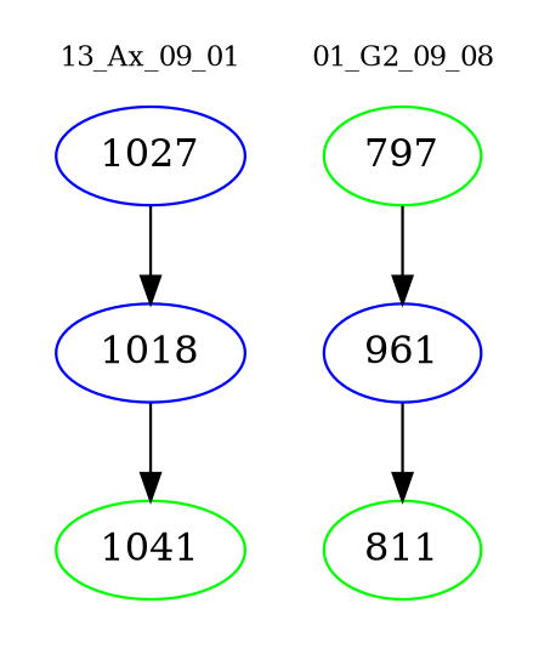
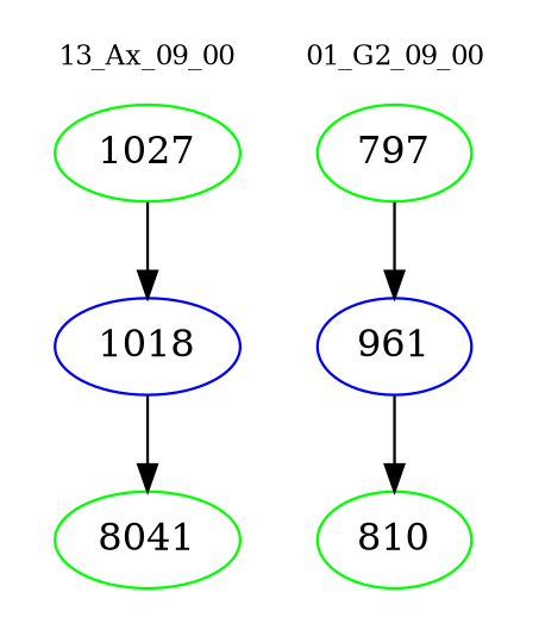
  digraph {
    node [color=green]
    edge [color=black]
-   n1 [color=blue label=1027]
+   n1 [label=1027]
    n2 [color=blue label=1018]
-   n3 [label=1041]
+   n3 [label=8041]
    n4 [label=797]
    n5 [color=blue label=961]
-   n6 [label=811]
+   n6 [label=810]
    subgraph cluster_1 {
      color=white
      fontsize=10
-     label="13_Ax_09_01"
+     label="13_Ax_09_00"
      n1
      n2
      n3
    }
    subgraph cluster_2 {
      color=white
      fontsize=10
-     label="01_G2_09_08"
+     label="01_G2_09_00"
      n4
      n5
      n6
    }
    n1 -> n2
    n2 -> n3
    n4 -> n5
    n5 -> n6
  }
